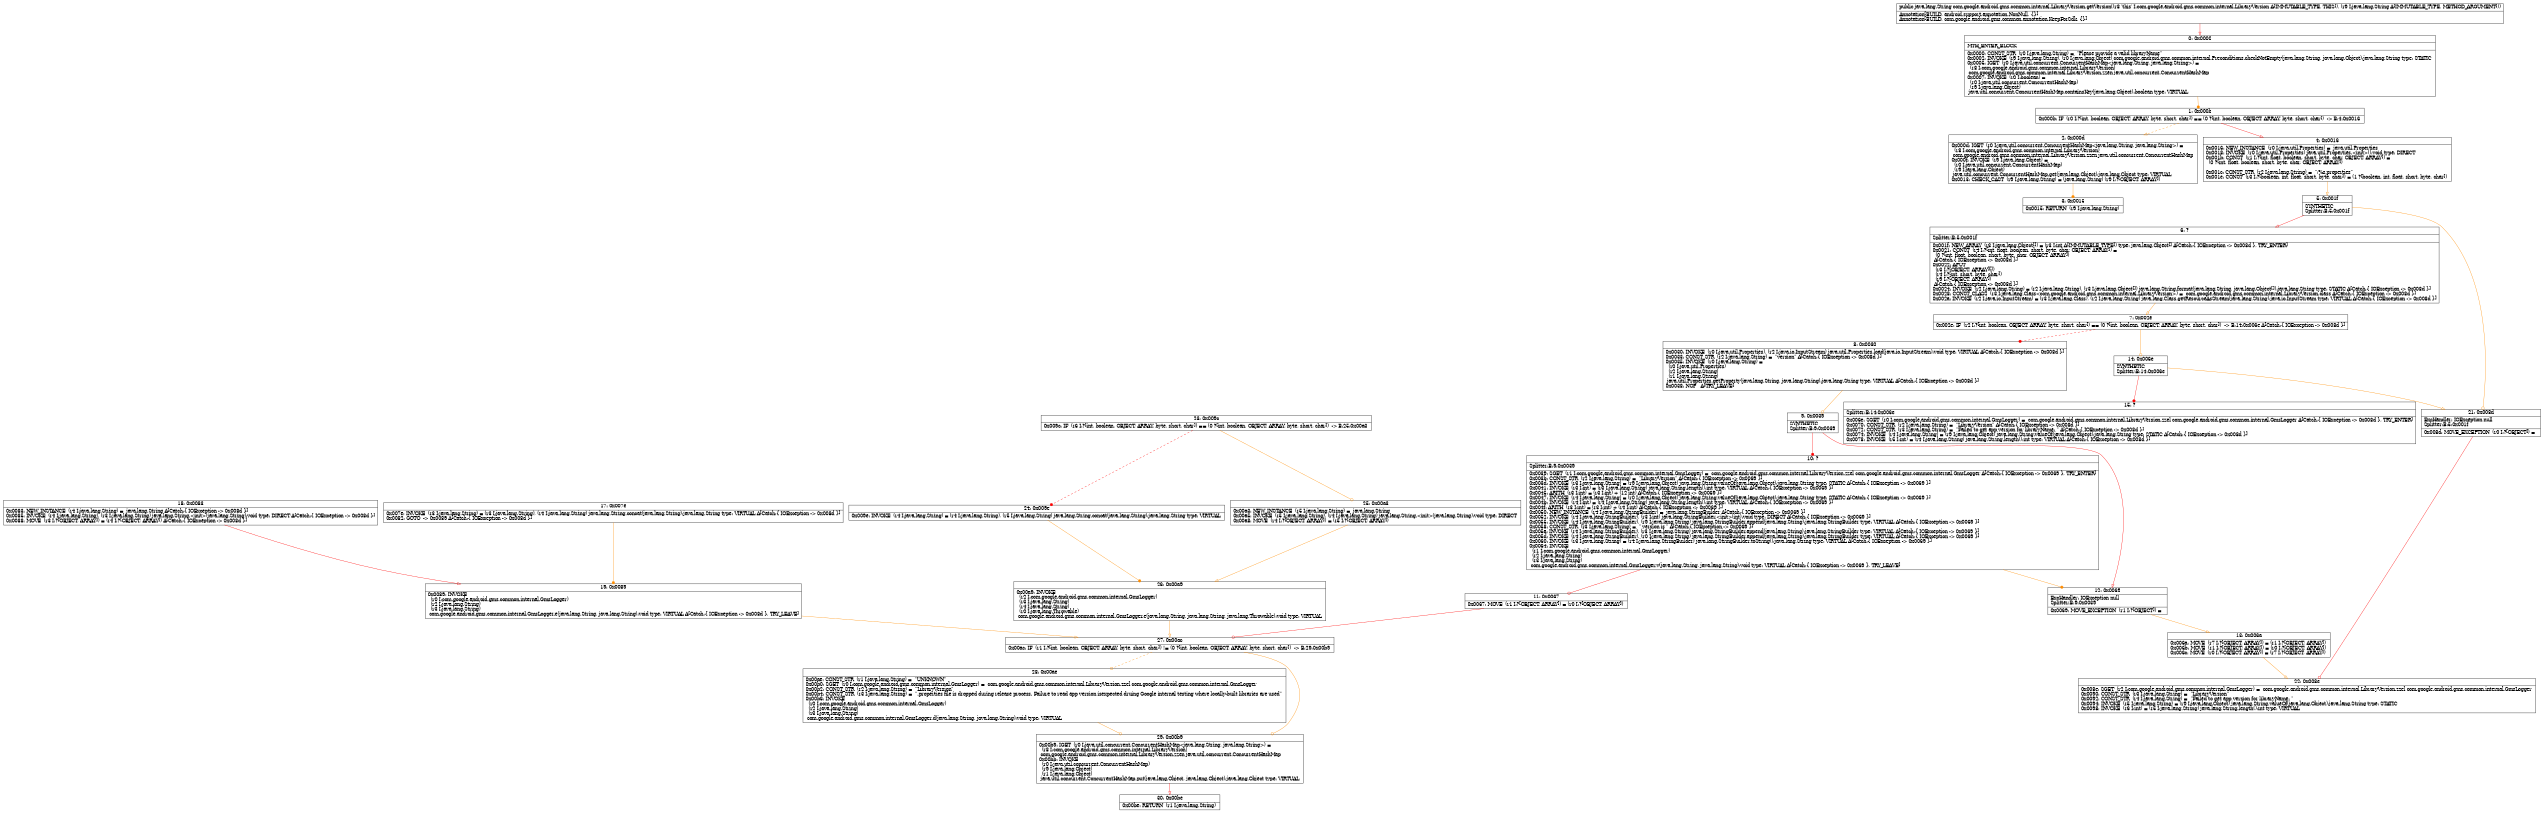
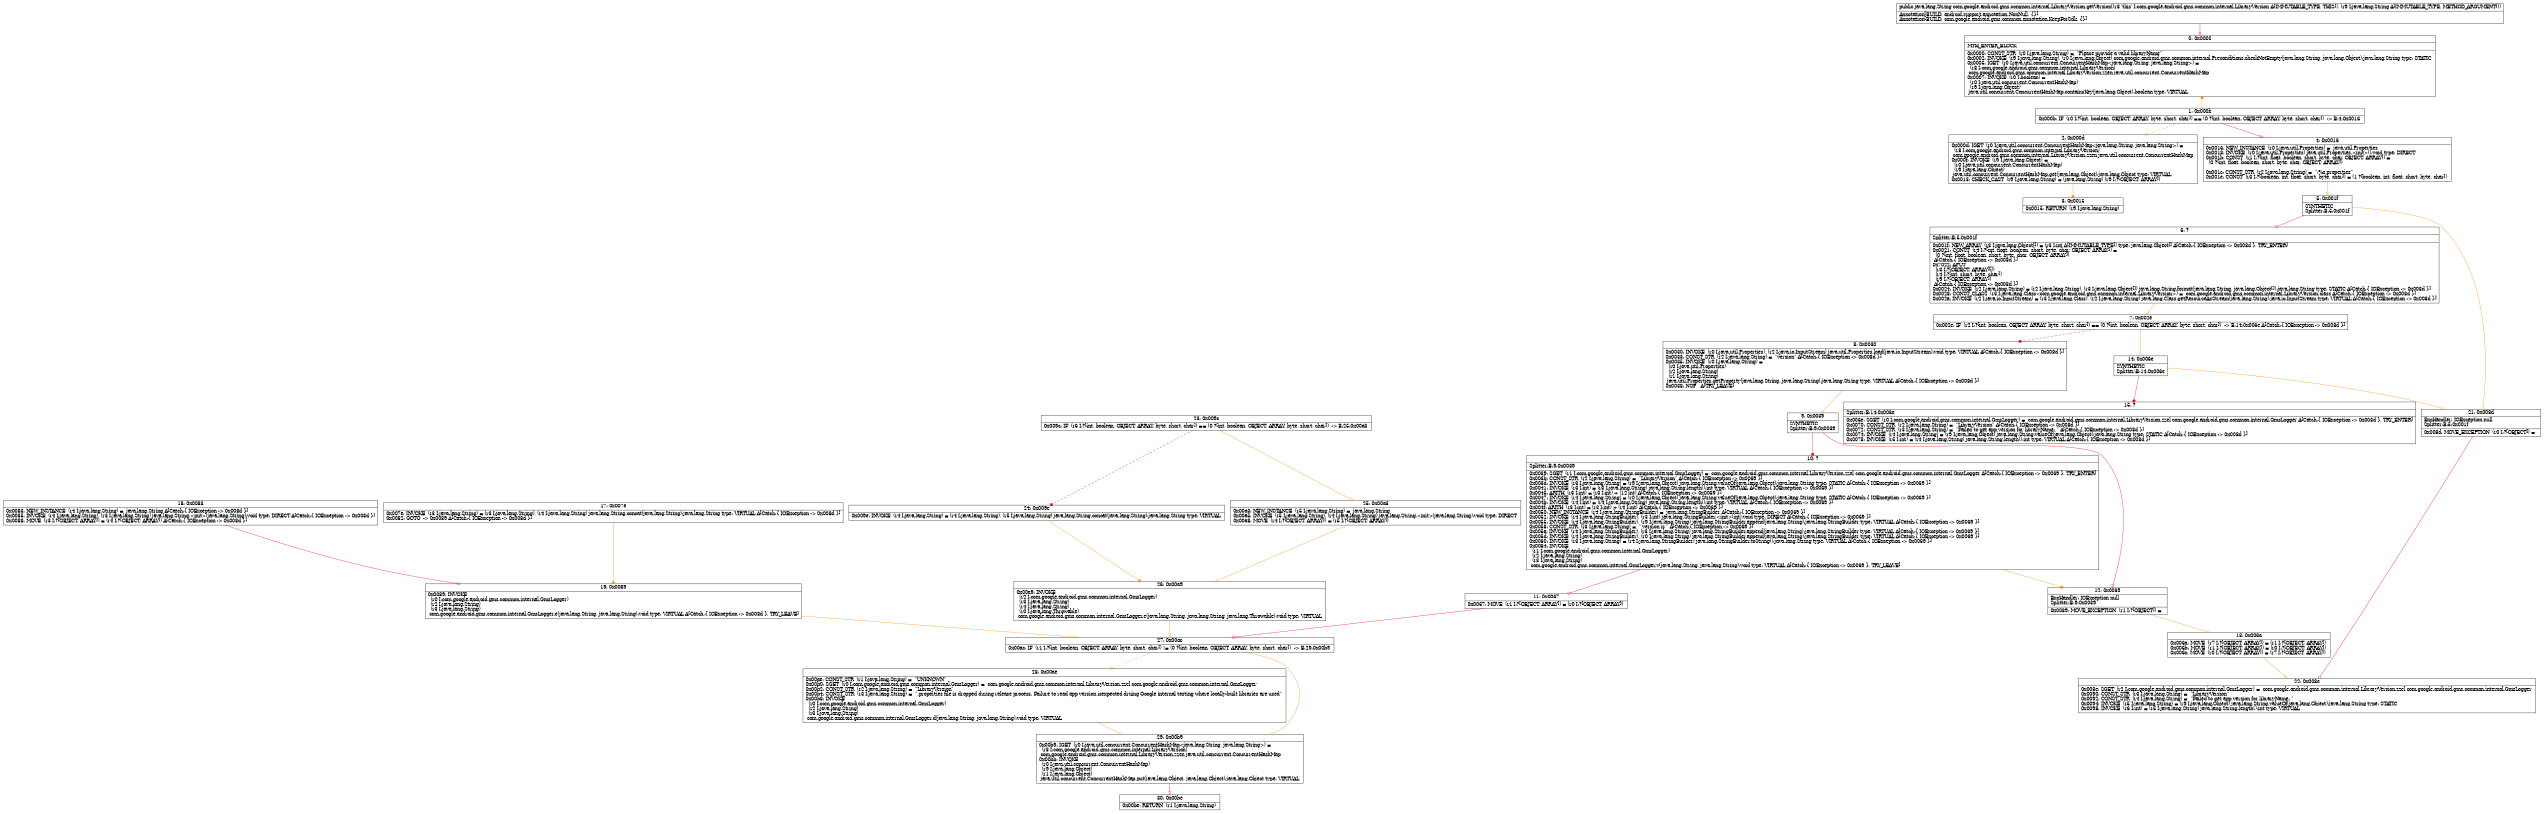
  digraph {
    node [shape=record]
    edge [arrowhead=onormal color=darkorange]
    n1 [label="{0\:\ 0x0000|MTH_ENTER_BLOCK\l|0x0000: CONST_STR  (r0 I:java.lang.String) =  \"Please provide a valid libraryName\" \l0x0002: INVOKE  (r9 I:java.lang.String), (r0 I:java.lang.Object) com.google.android.gms.common.internal.Preconditions.checkNotEmpty(java.lang.String, java.lang.Object):java.lang.String type: STATIC \l0x0005: IGET  (r0 I:java.util.concurrent.ConcurrentHashMap\<java.lang.String, java.lang.String\>) = \l  (r8 I:com.google.android.gms.common.internal.LibraryVersion)\l com.google.android.gms.common.internal.LibraryVersion.zzen java.util.concurrent.ConcurrentHashMap \l0x0007: INVOKE  (r0 I:boolean) = \l  (r0 I:java.util.concurrent.ConcurrentHashMap)\l  (r9 I:java.lang.Object)\l java.util.concurrent.ConcurrentHashMap.containsKey(java.lang.Object):boolean type: VIRTUAL \l}"]
    n2 [label="{1\:\ 0x000b|0x000b: IF  (r0 I:?[int, boolean, OBJECT, ARRAY, byte, short, char]) == (0 ?[int, boolean, OBJECT, ARRAY, byte, short, char])  \-\> B:4:0x0016 \l}"]
    n3 [label="{2\:\ 0x000d|0x000d: IGET  (r0 I:java.util.concurrent.ConcurrentHashMap\<java.lang.String, java.lang.String\>) = \l  (r8 I:com.google.android.gms.common.internal.LibraryVersion)\l com.google.android.gms.common.internal.LibraryVersion.zzen java.util.concurrent.ConcurrentHashMap \l0x000f: INVOKE  (r9 I:java.lang.Object) = \l  (r0 I:java.util.concurrent.ConcurrentHashMap)\l  (r9 I:java.lang.Object)\l java.util.concurrent.ConcurrentHashMap.get(java.lang.Object):java.lang.Object type: VIRTUAL \l0x0013: CHECK_CAST  (r9 I:java.lang.String) = (java.lang.String) (r9 I:?[OBJECT, ARRAY]) \l}"]
    n4 [label="{4\:\ 0x0016|0x0016: NEW_INSTANCE  (r0 I:java.util.Properties) =  java.util.Properties \l0x0018: INVOKE  (r0 I:java.util.Properties) java.util.Properties.\<init\>():void type: DIRECT \l0x001b: CONST  (r1 I:?[int, float, boolean, short, byte, char, OBJECT, ARRAY]) = \l  (0 ?[int, float, boolean, short, byte, char, OBJECT, ARRAY])\l \l0x001c: CONST_STR  (r2 I:java.lang.String) =  \"\/%s.properties\" \l0x001e: CONST  (r3 I:?[boolean, int, float, short, byte, char]) = (1 ?[boolean, int, float, short, byte, char]) \l}"]
    n5 [label="{3\:\ 0x0015|0x0015: RETURN  (r9 I:java.lang.String) \l}"]
    n6 [label="{5\:\ 0x001f|SYNTHETIC\lSplitter:B:5:0x001f\l}"]
-   n7 [label="{6\:\ ?|Splitter:B:5:0x001f\l|0x001f: NEW_ARRAY  (r3 I:java.lang.Object[]) = (r3 I:int A[IMMUTABLE_TYPE]) type: java.lang.Object[] A[Catch:\{ IOException \-\> 0x008d \}, TRY_ENTER]\l0x0021: CONST  (r4 I:?[int, float, boolean, short, byte, char, OBJECT, ARRAY]) = \l  (0 ?[int, float, boolean, short, byte, char, OBJECT, ARRAY])\l A[Catch:\{ IOException \-\> 0x008d \}]\l0x0022: APUT  \l  (r3 I:?[OBJECT, ARRAY][])\l  (r4 I:?[int, short, byte, char])\l  (r9 I:?[OBJECT, ARRAY])\l A[Catch:\{ IOException \-\> 0x008d \}]\l0x0024: INVOKE  (r2 I:java.lang.String) = (r2 I:java.lang.String), (r3 I:java.lang.Object[]) java.lang.String.format(java.lang.String, java.lang.Object[]):java.lang.String type: STATIC A[Catch:\{ IOException \-\> 0x008d \}]\l0x0028: CONST_CLASS  (r3 I:java.lang.Class\<com.google.android.gms.common.internal.LibraryVersion\>) =  com.google.android.gms.common.internal.LibraryVersion.class A[Catch:\{ IOException \-\> 0x008d \}]\l0x002a: INVOKE  (r2 I:java.io.InputStream) = (r3 I:java.lang.Class), (r2 I:java.lang.String) java.lang.Class.getResourceAsStream(java.lang.String):java.io.InputStream type: VIRTUAL A[Catch:\{ IOException \-\> 0x008d \}]\l}"]
+   n7 [label="{6\:\ ?|Splitter:B:5:0x001f\l|0x001f: NEW_ARRAY  (r3 I:java.lang.Object[]) = (r3 I:int A[IMMUTABLE_TYPE]) type: java.lang.Object[] A[Catch:\{ IOException \-\> 0x008d \}, TRY_ENTER]\l0x0021: CONST  (r4 I:?[int, float, boolean, short, byte, char, OBJECT, ARRAY]) = \l  (0 ?[int, float, boolean, short, byte, char, OBJECT, ARRAY])\l A[Catch:\{ IOException \-\> 0x008d \}]\l0x7022: APUT  \l  (r3 I:?[OBJECT, ARRAY][])\l  (r4 I:?[int, short, byte, char])\l  (r9 I:?[OBJECT, ARRAY])\l A[Catch:\{ IOException \-\> 0x008d \}]\l0x0024: INVOKE  (r2 I:java.lang.String) = (r2 I:java.lang.String), (r3 I:java.lang.Object[]) java.lang.String.format(java.lang.String, java.lang.Object[]):java.lang.String type: STATIC A[Catch:\{ IOException \-\> 0x008d \}]\l0x0028: CONST_CLASS  (r3 I:java.lang.Class\<com.google.android.gms.common.internal.LibraryVersion\>) =  com.google.android.gms.common.internal.LibraryVersion.class A[Catch:\{ IOException \-\> 0x008d \}]\l0x002a: INVOKE  (r2 I:java.io.InputStream) = (r3 I:java.lang.Class), (r2 I:java.lang.String) java.lang.Class.getResourceAsStream(java.lang.String):java.io.InputStream type: VIRTUAL A[Catch:\{ IOException \-\> 0x008d \}]\l}"]
    n8 [label="{21\:\ 0x008d|ExcHandler: IOException null\lSplitter:B:5:0x001f\l|0x008d: MOVE_EXCEPTION  (r0 I:?[OBJECT]) =  \l}"]
    n9 [label="{7\:\ 0x002e|0x002e: IF  (r2 I:?[int, boolean, OBJECT, ARRAY, byte, short, char]) == (0 ?[int, boolean, OBJECT, ARRAY, byte, short, char])  \-\> B:14:0x006e A[Catch:\{ IOException \-\> 0x008d \}]\l}"]
    n10 [label="{22\:\ 0x008e|0x008e: SGET  (r2 I:com.google.android.gms.common.internal.GmsLogger) =  com.google.android.gms.common.internal.LibraryVersion.zzel com.google.android.gms.common.internal.GmsLogger \l0x0090: CONST_STR  (r3 I:java.lang.String) =  \"LibraryVersion\" \l0x0092: CONST_STR  (r4 I:java.lang.String) =  \"Failed to get app version for libraryName: \" \l0x0094: INVOKE  (r5 I:java.lang.String) = (r9 I:java.lang.Object) java.lang.String.valueOf(java.lang.Object):java.lang.String type: STATIC \l0x0098: INVOKE  (r6 I:int) = (r5 I:java.lang.String) java.lang.String.length():int type: VIRTUAL \l}"]
    n11 [label="{8\:\ 0x0030|0x0030: INVOKE  (r0 I:java.util.Properties), (r2 I:java.io.InputStream) java.util.Properties.load(java.io.InputStream):void type: VIRTUAL A[Catch:\{ IOException \-\> 0x008d \}]\l0x0033: CONST_STR  (r2 I:java.lang.String) =  \"version\" A[Catch:\{ IOException \-\> 0x008d \}]\l0x0035: INVOKE  (r0 I:java.lang.String) = \l  (r0 I:java.util.Properties)\l  (r2 I:java.lang.String)\l  (r1 I:java.lang.String)\l java.util.Properties.getProperty(java.lang.String, java.lang.String):java.lang.String type: VIRTUAL A[Catch:\{ IOException \-\> 0x008d \}]\l0x0038: NOP   A[TRY_LEAVE]\l}"]
    n12 [label="{14\:\ 0x006e|SYNTHETIC\lSplitter:B:14:0x006e\l}"]
    n13 [label="{9\:\ 0x0039|SYNTHETIC\lSplitter:B:9:0x0039\l}"]
    n14 [label="{15\:\ ?|Splitter:B:14:0x006e\l|0x006e: SGET  (r0 I:com.google.android.gms.common.internal.GmsLogger) =  com.google.android.gms.common.internal.LibraryVersion.zzel com.google.android.gms.common.internal.GmsLogger A[Catch:\{ IOException \-\> 0x008d \}, TRY_ENTER]\l0x0070: CONST_STR  (r2 I:java.lang.String) =  \"LibraryVersion\" A[Catch:\{ IOException \-\> 0x008d \}]\l0x0072: CONST_STR  (r3 I:java.lang.String) =  \"Failed to get app version for libraryName: \" A[Catch:\{ IOException \-\> 0x008d \}]\l0x0074: INVOKE  (r4 I:java.lang.String) = (r9 I:java.lang.Object) java.lang.String.valueOf(java.lang.Object):java.lang.String type: STATIC A[Catch:\{ IOException \-\> 0x008d \}]\l0x0078: INVOKE  (r5 I:int) = (r4 I:java.lang.String) java.lang.String.length():int type: VIRTUAL A[Catch:\{ IOException \-\> 0x008d \}]\l}"]
    n15 [label="{10\:\ ?|Splitter:B:9:0x0039\l|0x0039: SGET  (r1 I:com.google.android.gms.common.internal.GmsLogger) =  com.google.android.gms.common.internal.LibraryVersion.zzel com.google.android.gms.common.internal.GmsLogger A[Catch:\{ IOException \-\> 0x0069 \}, TRY_ENTER]\l0x003b: CONST_STR  (r2 I:java.lang.String) =  \"LibraryVersion\" A[Catch:\{ IOException \-\> 0x0069 \}]\l0x003d: INVOKE  (r3 I:java.lang.String) = (r9 I:java.lang.Object) java.lang.String.valueOf(java.lang.Object):java.lang.String type: STATIC A[Catch:\{ IOException \-\> 0x0069 \}]\l0x0041: INVOKE  (r3 I:int) = (r3 I:java.lang.String) java.lang.String.length():int type: VIRTUAL A[Catch:\{ IOException \-\> 0x0069 \}]\l0x0045: ARITH  (r3 I:int) = (r3 I:int) + (12 int) A[Catch:\{ IOException \-\> 0x0069 \}]\l0x0047: INVOKE  (r4 I:java.lang.String) = (r0 I:java.lang.Object) java.lang.String.valueOf(java.lang.Object):java.lang.String type: STATIC A[Catch:\{ IOException \-\> 0x0069 \}]\l0x004b: INVOKE  (r4 I:int) = (r4 I:java.lang.String) java.lang.String.length():int type: VIRTUAL A[Catch:\{ IOException \-\> 0x0069 \}]\l0x004f: ARITH  (r3 I:int) = (r3 I:int) + (r4 I:int) A[Catch:\{ IOException \-\> 0x0069 \}]\l0x0050: NEW_INSTANCE  (r4 I:java.lang.StringBuilder) =  java.lang.StringBuilder A[Catch:\{ IOException \-\> 0x0069 \}]\l0x0052: INVOKE  (r4 I:java.lang.StringBuilder), (r3 I:int) java.lang.StringBuilder.\<init\>(int):void type: DIRECT A[Catch:\{ IOException \-\> 0x0069 \}]\l0x0055: INVOKE  (r4 I:java.lang.StringBuilder), (r9 I:java.lang.String) java.lang.StringBuilder.append(java.lang.String):java.lang.StringBuilder type: VIRTUAL A[Catch:\{ IOException \-\> 0x0069 \}]\l0x0058: CONST_STR  (r3 I:java.lang.String) =  \" version is \" A[Catch:\{ IOException \-\> 0x0069 \}]\l0x005a: INVOKE  (r4 I:java.lang.StringBuilder), (r3 I:java.lang.String) java.lang.StringBuilder.append(java.lang.String):java.lang.StringBuilder type: VIRTUAL A[Catch:\{ IOException \-\> 0x0069 \}]\l0x005d: INVOKE  (r4 I:java.lang.StringBuilder), (r0 I:java.lang.String) java.lang.StringBuilder.append(java.lang.String):java.lang.StringBuilder type: VIRTUAL A[Catch:\{ IOException \-\> 0x0069 \}]\l0x0060: INVOKE  (r3 I:java.lang.String) = (r4 I:java.lang.StringBuilder) java.lang.StringBuilder.toString():java.lang.String type: VIRTUAL A[Catch:\{ IOException \-\> 0x0069 \}]\l0x0064: INVOKE  \l  (r1 I:com.google.android.gms.common.internal.GmsLogger)\l  (r2 I:java.lang.String)\l  (r3 I:java.lang.String)\l com.google.android.gms.common.internal.GmsLogger.v(java.lang.String, java.lang.String):void type: VIRTUAL A[Catch:\{ IOException \-\> 0x0069 \}, TRY_LEAVE]\l}"]
    n16 [label="{12\:\ 0x0069|ExcHandler: IOException null\lSplitter:B:9:0x0039\l|0x0069: MOVE_EXCEPTION  (r1 I:?[OBJECT]) =  \l}"]
    n17 [label="{11\:\ 0x0067|0x0067: MOVE  (r1 I:?[OBJECT, ARRAY]) = (r0 I:?[OBJECT, ARRAY]) \l}"]
    n18 [label="{13\:\ 0x006a|0x006a: MOVE  (r7 I:?[OBJECT, ARRAY]) = (r1 I:?[OBJECT, ARRAY]) \l0x006b: MOVE  (r1 I:?[OBJECT, ARRAY]) = (r0 I:?[OBJECT, ARRAY]) \l0x006c: MOVE  (r0 I:?[OBJECT, ARRAY]) = (r7 I:?[OBJECT, ARRAY]) \l}"]
    n19 [label="{27\:\ 0x00ac|0x00ac: IF  (r1 I:?[int, boolean, OBJECT, ARRAY, byte, short, char]) != (0 ?[int, boolean, OBJECT, ARRAY, byte, short, char])  \-\> B:29:0x00b9 \l}"]
    n20 [label="{28\:\ 0x00ae|0x00ae: CONST_STR  (r1 I:java.lang.String) =  \"UNKNOWN\" \l0x00b0: SGET  (r0 I:com.google.android.gms.common.internal.GmsLogger) =  com.google.android.gms.common.internal.LibraryVersion.zzel com.google.android.gms.common.internal.GmsLogger \l0x00b2: CONST_STR  (r2 I:java.lang.String) =  \"LibraryVersion\" \l0x00b4: CONST_STR  (r3 I:java.lang.String) =  \".properties file is dropped during release process. Failure to read app version isexpected druing Google internal testing where locally\-built libraries are used\" \l0x00b6: INVOKE  \l  (r0 I:com.google.android.gms.common.internal.GmsLogger)\l  (r2 I:java.lang.String)\l  (r3 I:java.lang.String)\l com.google.android.gms.common.internal.GmsLogger.d(java.lang.String, java.lang.String):void type: VIRTUAL \l}"]
    n21 [label="{29\:\ 0x00b9|0x00b9: IGET  (r0 I:java.util.concurrent.ConcurrentHashMap\<java.lang.String, java.lang.String\>) = \l  (r8 I:com.google.android.gms.common.internal.LibraryVersion)\l com.google.android.gms.common.internal.LibraryVersion.zzen java.util.concurrent.ConcurrentHashMap \l0x00bb: INVOKE  \l  (r0 I:java.util.concurrent.ConcurrentHashMap)\l  (r9 I:java.lang.Object)\l  (r1 I:java.lang.Object)\l java.util.concurrent.ConcurrentHashMap.put(java.lang.Object, java.lang.Object):java.lang.Object type: VIRTUAL \l}"]
    n22 [label="{17\:\ 0x007e|0x007e: INVOKE  (r3 I:java.lang.String) = (r3 I:java.lang.String), (r4 I:java.lang.String) java.lang.String.concat(java.lang.String):java.lang.String type: VIRTUAL A[Catch:\{ IOException \-\> 0x008d \}]\l0x0082: GOTO  \-\> 0x0089 A[Catch:\{ IOException \-\> 0x008d \}]\l}"]
    n23 [label="{19\:\ 0x0089|0x0089: INVOKE  \l  (r0 I:com.google.android.gms.common.internal.GmsLogger)\l  (r2 I:java.lang.String)\l  (r3 I:java.lang.String)\l com.google.android.gms.common.internal.GmsLogger.e(java.lang.String, java.lang.String):void type: VIRTUAL A[Catch:\{ IOException \-\> 0x008d \}, TRY_LEAVE]\l}"]
    n24 [label="{18\:\ 0x0083|0x0083: NEW_INSTANCE  (r4 I:java.lang.String) =  java.lang.String A[Catch:\{ IOException \-\> 0x008d \}]\l0x0085: INVOKE  (r4 I:java.lang.String), (r3 I:java.lang.String) java.lang.String.\<init\>(java.lang.String):void type: DIRECT A[Catch:\{ IOException \-\> 0x008d \}]\l0x0088: MOVE  (r3 I:?[OBJECT, ARRAY]) = (r4 I:?[OBJECT, ARRAY]) A[Catch:\{ IOException \-\> 0x008d \}]\l}"]
    n25 [label="{23\:\ 0x009c|0x009c: IF  (r6 I:?[int, boolean, OBJECT, ARRAY, byte, short, char]) == (0 ?[int, boolean, OBJECT, ARRAY, byte, short, char])  \-\> B:25:0x00a3 \l}"]
    n26 [label="{24\:\ 0x009e|0x009e: INVOKE  (r4 I:java.lang.String) = (r4 I:java.lang.String), (r5 I:java.lang.String) java.lang.String.concat(java.lang.String):java.lang.String type: VIRTUAL \l}"]
    n27 [label="{25\:\ 0x00a3|0x00a3: NEW_INSTANCE  (r5 I:java.lang.String) =  java.lang.String \l0x00a5: INVOKE  (r5 I:java.lang.String), (r4 I:java.lang.String) java.lang.String.\<init\>(java.lang.String):void type: DIRECT \l0x00a8: MOVE  (r4 I:?[OBJECT, ARRAY]) = (r5 I:?[OBJECT, ARRAY]) \l}"]
    n28 [label="{26\:\ 0x00a9|0x00a9: INVOKE  \l  (r2 I:com.google.android.gms.common.internal.GmsLogger)\l  (r3 I:java.lang.String)\l  (r4 I:java.lang.String)\l  (r0 I:java.lang.Throwable)\l com.google.android.gms.common.internal.GmsLogger.e(java.lang.String, java.lang.String, java.lang.Throwable):void type: VIRTUAL \l}"]
    n29 [label="{30\:\ 0x00be|0x00be: RETURN  (r1 I:java.lang.String) \l}"]
    n30 [label="{public java.lang.String com.google.android.gms.common.internal.LibraryVersion.getVersion((r8 'this' I:com.google.android.gms.common.internal.LibraryVersion A[IMMUTABLE_TYPE, THIS]), (r9 I:java.lang.String A[IMMUTABLE_TYPE, METHOD_ARGUMENT]))  | Annotation[BUILD, android.support.annotation.NonNull, \{\}]\lAnnotation[BUILD, com.google.android.gms.common.annotation.KeepForSdk, \{\}]\l}"]
-   n1 -> n2 [arrowhead=dot]
+   n2 -> n1 [arrowhead=dot]
    n2 -> n3 [style=dashed]
    n2 -> n4 [color=red]
    n3 -> n5 [arrowhead=dot]
    n4 -> n6
-   n6 -> n7 [color=red]
+   n6 -> n7 [arrowhead=odot color=red]
    n6 -> n8 [arrowhead=odot]
    n7 -> n9
    n8 -> n10 [arrowhead=odot color=red]
    n9 -> n11 [arrowhead=dot color=red style=dashed]
    n9 -> n12 [arrowhead=odot]
    n11 -> n13 [arrowhead=odot]
    n12 -> n8
    n12 -> n14 [arrowhead=dot color=red]
    n13 -> n15 [arrowhead=dot color=red]
    n13 -> n16 [color=red]
    n15 -> n16 [arrowhead=dot]
    n15 -> n17 [arrowhead=odot color=red]
    n16 -> n18
    n17 -> n19 [arrowhead=odot color=red]
    n18 -> n10
    n19 -> n20 [arrowhead=odot style=dashed]
    n19 -> n21 [arrowhead=odot]
    n20 -> n21 [arrowhead=odot]
    n21 -> n29 [color=red]
    n22 -> n23 [arrowhead=dot]
    n23 -> n19
    n24 -> n23 [color=red]
    n25 -> n26 [arrowhead=dot color=red style=dashed]
    n25 -> n27 [arrowhead=odot]
    n26 -> n28 [arrowhead=dot]
    n27 -> n28
    n28 -> n19
    n30 -> n1 [color=red]
  }
